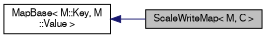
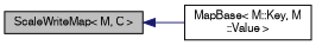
  digraph {
    rankdir=LR
    node [color=black fontname=FreeSans fontsize=10 shape=record style=filled]
    n1 [fillcolor=grey75 fontcolor=black height=0.2 label="ScaleWriteMap\< M, C \>" width=0.4]
    n2 [fillcolor=white height=0.2 label="MapBase\< M::Key, M\l::Value \>" width=0.4]
-   n2 -> n1 [color=midnightblue dir=back fontname=FreeSans fontsize=10 labelfontname=FreeSans labelfontsize=10 style=solid]
+   n1 -> n2 [color=midnightblue dir=back fontname=FreeSans fontsize=10 labelfontname=FreeSans labelfontsize=10 style=solid]
  }
